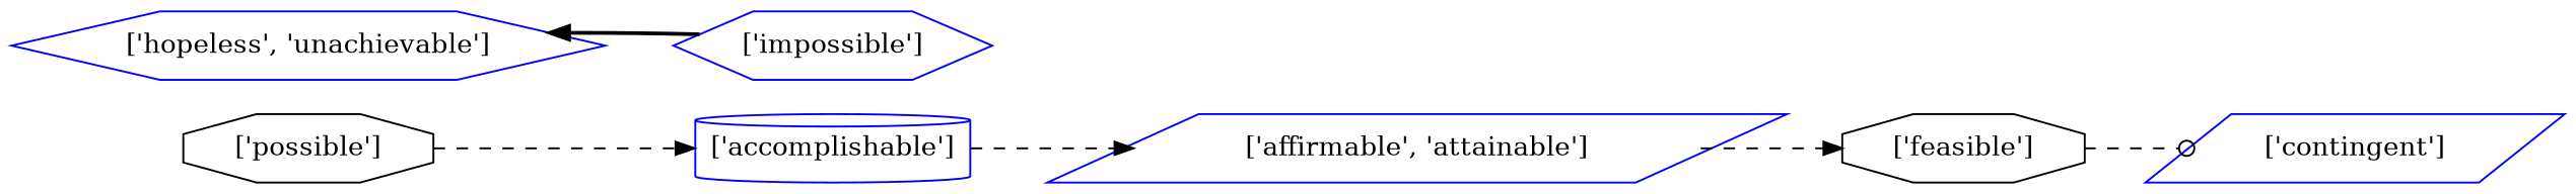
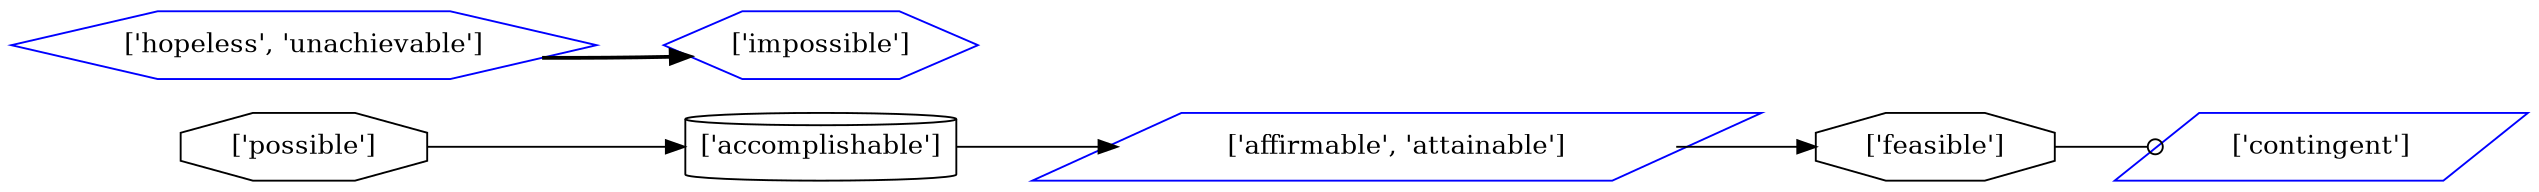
  strict digraph {
    rankdir=LR
    node [color=blue shape=octagon]
    edge [arrowhead=normal style=dashed]
    "['feasible']" [color=black]
    "['contingent']" [shape=parallelogram]
    "['hopeless', 'unachievable']" [shape=hexagon]
    "['impossible']" [shape=hexagon]
    "['possible']" [color=black]
-   "['accomplishable']" [shape=cylinder]
+   "['accomplishable']" [color=black shape=cylinder]
    "['affirmable', 'attainable']" [shape=parallelogram]
-   "['feasible']" -> "['contingent']" [arrowhead=odot]
-   "['impossible']" -> "['hopeless', 'unachievable']" [style=bold]
-   "['possible']" -> "['accomplishable']"
-   "['accomplishable']" -> "['affirmable', 'attainable']"
-   "['affirmable', 'attainable']" -> "['feasible']"
+   "['feasible']" -> "['contingent']" [arrowhead=odot style=solid]
+   "['hopeless', 'unachievable']" -> "['impossible']" [style=bold]
+   "['possible']" -> "['accomplishable']" [style=solid]
+   "['accomplishable']" -> "['affirmable', 'attainable']" [style=solid]
+   "['affirmable', 'attainable']" -> "['feasible']" [style=solid]
  }
